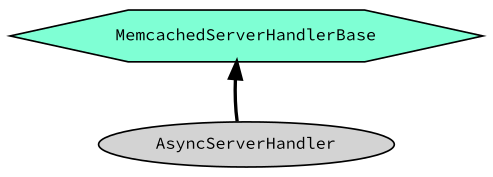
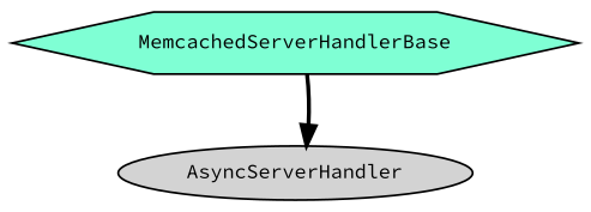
  digraph {
    fontname="Source Code Pro"
    node [color=black fontname="Source Code Pro" fontsize=10 style=filled]
    n1 [fillcolor=aquamarine fontcolor=black height=0.2 label=MemcachedServerHandlerBase shape=hexagon width=0.4]
    n2 [fillcolor=lightgrey height=0.2 label=AsyncServerHandler shape=ellipse width=0.4]
-   n1 -> n2 [color=black dir=back fontname="Source Code Pro" fontsize=10 labelfontname=Helvetica labelfontsize=10 style=bold]
+   n2 -> n1 [color=black dir=back fontname="Source Code Pro" fontsize=10 labelfontname=Helvetica labelfontsize=10 style=bold]
  }
